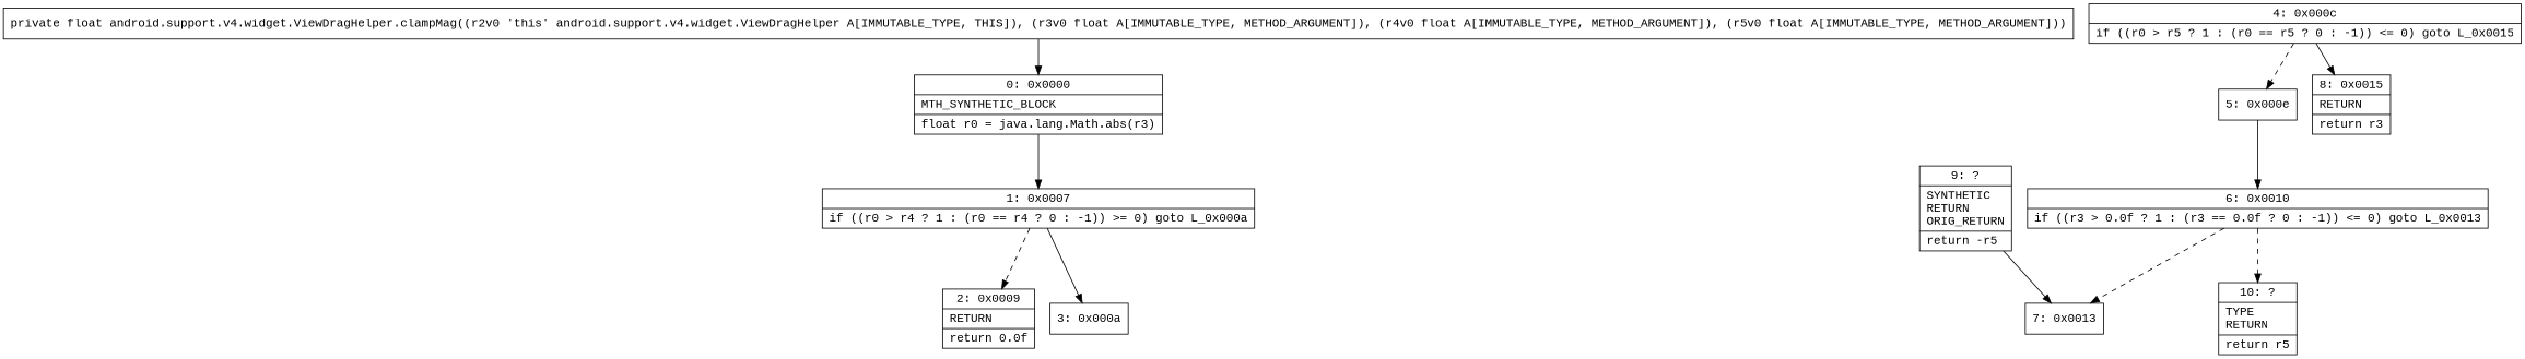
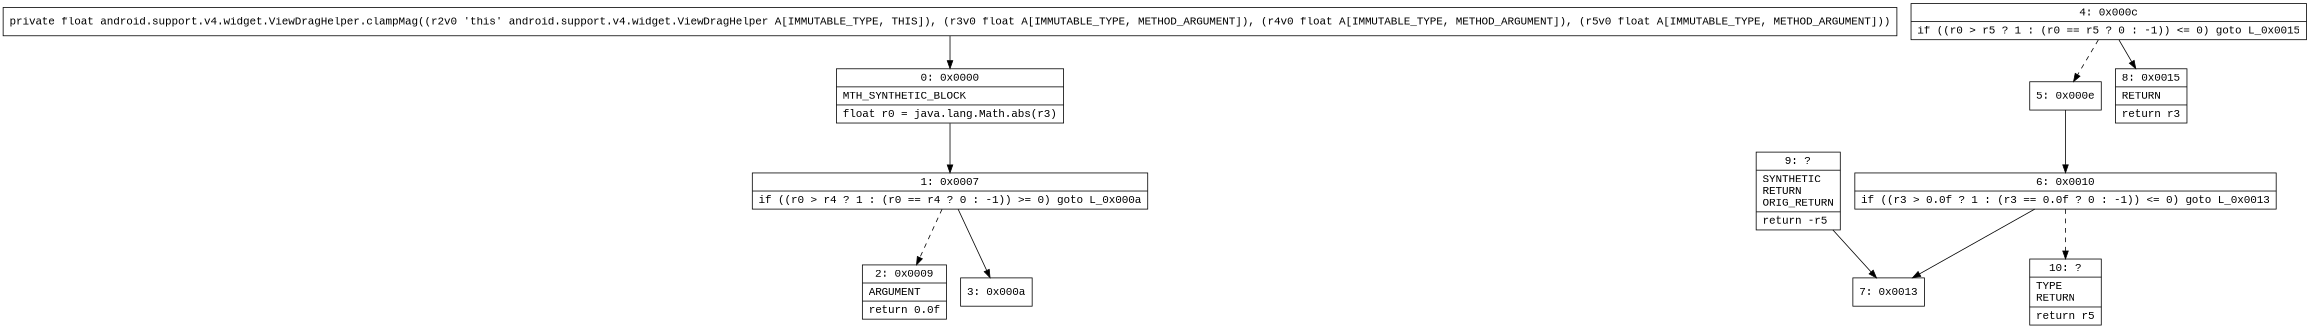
  digraph {
    fontname="Liberation Mono"
    node [fontname="Liberation Mono" shape=record]
    edge [fontname="Liberation Mono"]
    n1 [label="{0\:\ 0x0000|MTH_SYNTHETIC_BLOCK\l|float r0 = java.lang.Math.abs(r3)\l}"]
    n2 [label="{1\:\ 0x0007|if ((r0 \> r4 ? 1 : (r0 == r4 ? 0 : \-1)) \>= 0) goto L_0x000a\l}"]
-   n3 [label="{2\:\ 0x0009|RETURN\l|return 0.0f\l}"]
+   n3 [label="{2\:\ 0x0009|ARGUMENT\l|return 0.0f\l}"]
    n4 [label="{3\:\ 0x000a}"]
    n5 [label="{4\:\ 0x000c|if ((r0 \> r5 ? 1 : (r0 == r5 ? 0 : \-1)) \<= 0) goto L_0x0015\l}"]
    n6 [label="{5\:\ 0x000e}"]
    n7 [label="{8\:\ 0x0015|RETURN\l|return r3\l}"]
    n8 [label="{6\:\ 0x0010|if ((r3 \> 0.0f ? 1 : (r3 == 0.0f ? 0 : \-1)) \<= 0) goto L_0x0013\l}"]
    n9 [label="{7\:\ 0x0013}"]
    n10 [label="{10\:\ ?|TYPE\lRETURN\l|return r5\l}"]
    n11 [label="{9\:\ ?|SYNTHETIC\lRETURN\lORIG_RETURN\l|return \-r5\l}"]
    n12 [label="{private float android.support.v4.widget.ViewDragHelper.clampMag((r2v0 'this' android.support.v4.widget.ViewDragHelper A[IMMUTABLE_TYPE, THIS]), (r3v0 float A[IMMUTABLE_TYPE, METHOD_ARGUMENT]), (r4v0 float A[IMMUTABLE_TYPE, METHOD_ARGUMENT]), (r5v0 float A[IMMUTABLE_TYPE, METHOD_ARGUMENT])) }"]
    n1 -> n2
    n2 -> n3 [style=dashed]
    n2 -> n4
    n5 -> n6 [style=dashed]
    n5 -> n7
    n6 -> n8
-   n8 -> n9 [style=dashed]
+   n8 -> n9
    n8 -> n10 [style=dashed]
    n11 -> n9
    n12 -> n1
  }
